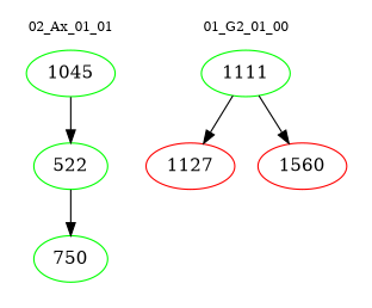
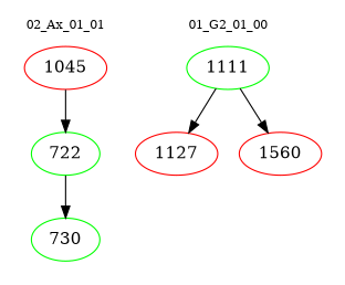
  digraph {
    node [color=green]
    edge [color=black]
-   n1 [label=522]
-   n2 [label=750]
-   n3 [label=1045]
+   n1 [label=722]
+   n2 [label=730]
+   n3 [color=red label=1045]
    n4 [label=1111]
    n5 [color=red label=1127]
    n6 [color=red label=1560]
    subgraph cluster_1 {
      color=white
      fontsize=10
      label="02_Ax_01_01"
      n1
      n2
      n3
    }
    subgraph cluster_2 {
      color=white
      fontsize=10
      label="01_G2_01_00"
      n4
      n5
      n6
    }
    n1 -> n2
    n3 -> n1
    n4 -> n5
    n4 -> n6
  }
